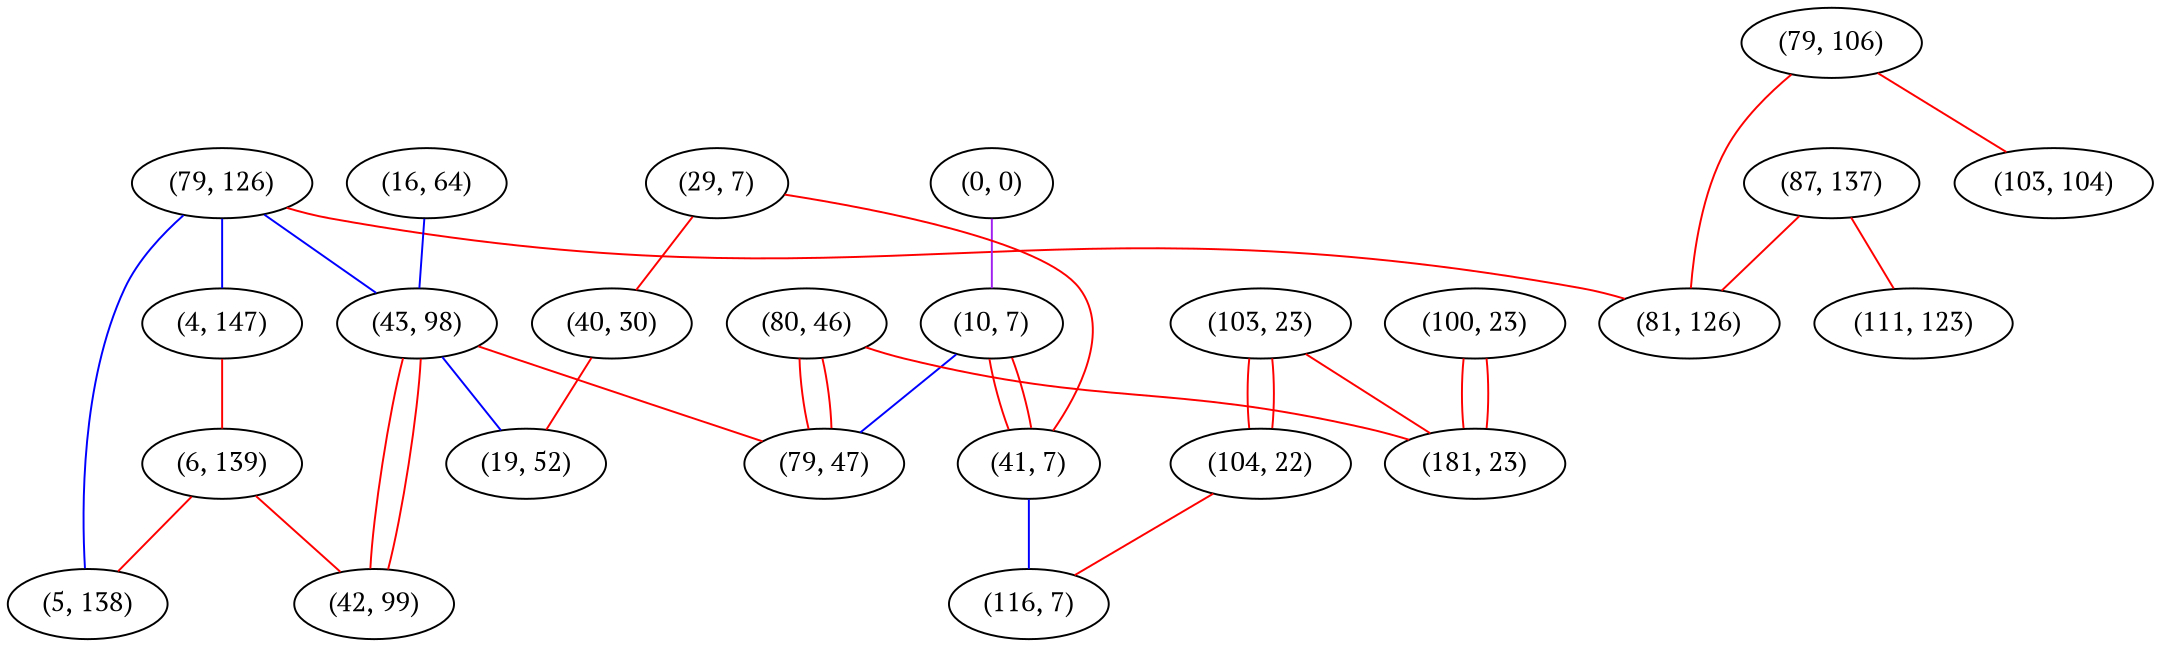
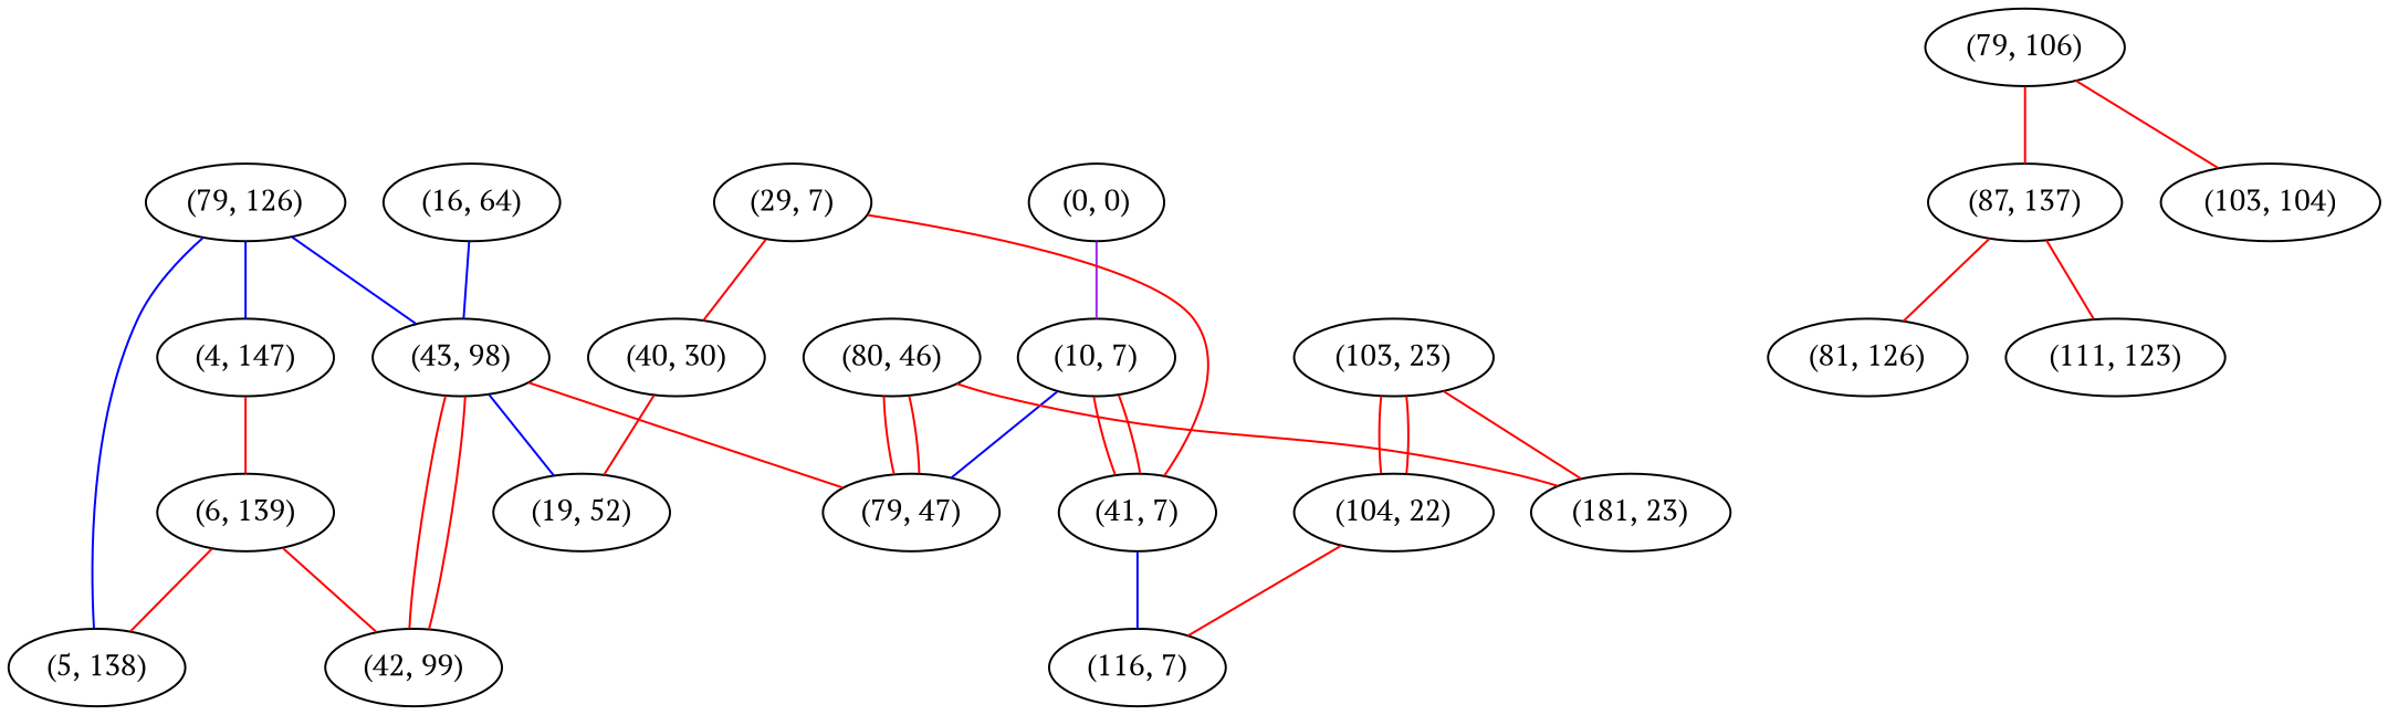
  graph {
    fontname="PT Serif"
    node [fontname="PT Serif"]
    edge [color=red fontname="PT Serif" weight=1]
    n1 [label="(4, 147)"]
    "(79, 126)"
    "(43, 98)"
    "(81, 126)"
    "(5, 138)"
    "(6, 139)"
    "(79, 47)"
    "(42, 99)"
    "(19, 52)"
    n10 [label="(181, 23)"]
-   "(100, 23)"
    "(0, 0)"
    "(10, 7)"
    n14 [label="(41, 7)"]
    "(103, 23)"
    "(104, 22)"
    "(116, 7)"
    "(79, 106)"
    "(103, 104)"
    "(87, 137)"
    "(111, 123)"
    "(80, 46)"
    n23 [label="(16, 64)"]
    "(29, 7)"
    n25 [label="(40, 30)"]
    n1 -- "(6, 139)"
    "(79, 126)" -- n1 [color=blue weight=3]
    "(79, 126)" -- "(43, 98)" [color=blue weight=3]
-   "(79, 126)" -- "(81, 126)"
    "(79, 126)" -- "(5, 138)" [color=blue weight=3]
    "(43, 98)" -- "(79, 47)"
    "(43, 98)" -- "(42, 99)"
    "(43, 98)" -- "(42, 99)"
    "(43, 98)" -- "(19, 52)" [color=blue weight=3]
    "(6, 139)" -- "(5, 138)"
    "(6, 139)" -- "(42, 99)"
-   "(100, 23)" -- n10
-   "(100, 23)" -- n10
    "(0, 0)" -- "(10, 7)" [color=purple weight=4]
    "(10, 7)" -- "(79, 47)" [color=blue weight=3]
    "(10, 7)" -- n14
    "(10, 7)" -- n14
    n14 -- "(116, 7)" [color=blue weight=3]
    "(103, 23)" -- n10
    "(103, 23)" -- "(104, 22)"
    "(103, 23)" -- "(104, 22)"
    "(104, 22)" -- "(116, 7)"
-   "(79, 106)" -- "(81, 126)"
+   "(79, 106)" -- "(87, 137)"
    "(79, 106)" -- "(103, 104)"
    "(87, 137)" -- "(81, 126)"
    "(87, 137)" -- "(111, 123)"
    "(80, 46)" -- "(79, 47)"
    "(80, 46)" -- "(79, 47)"
    "(80, 46)" -- n10
    n23 -- "(43, 98)" [color=blue weight=3]
    "(29, 7)" -- n14
    "(29, 7)" -- n25
    n25 -- "(19, 52)"
  }
